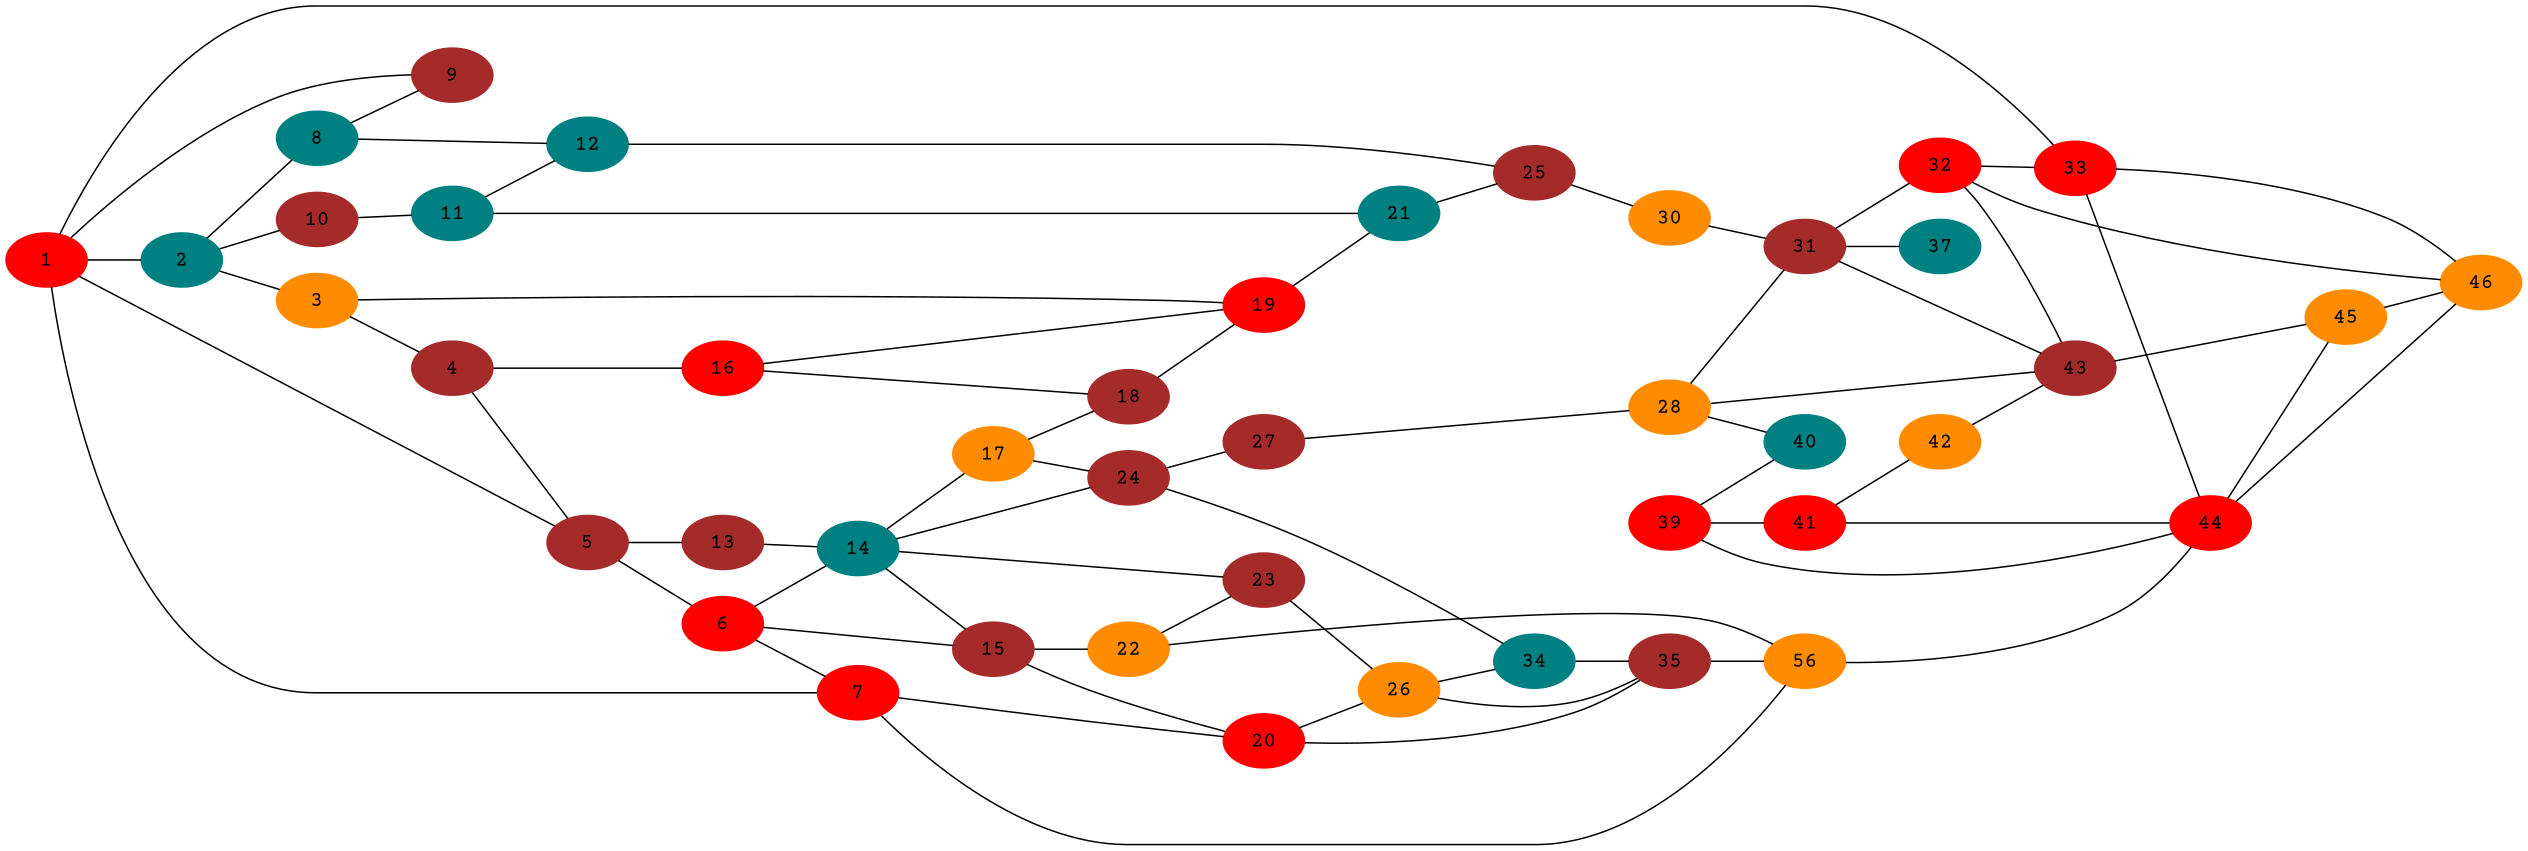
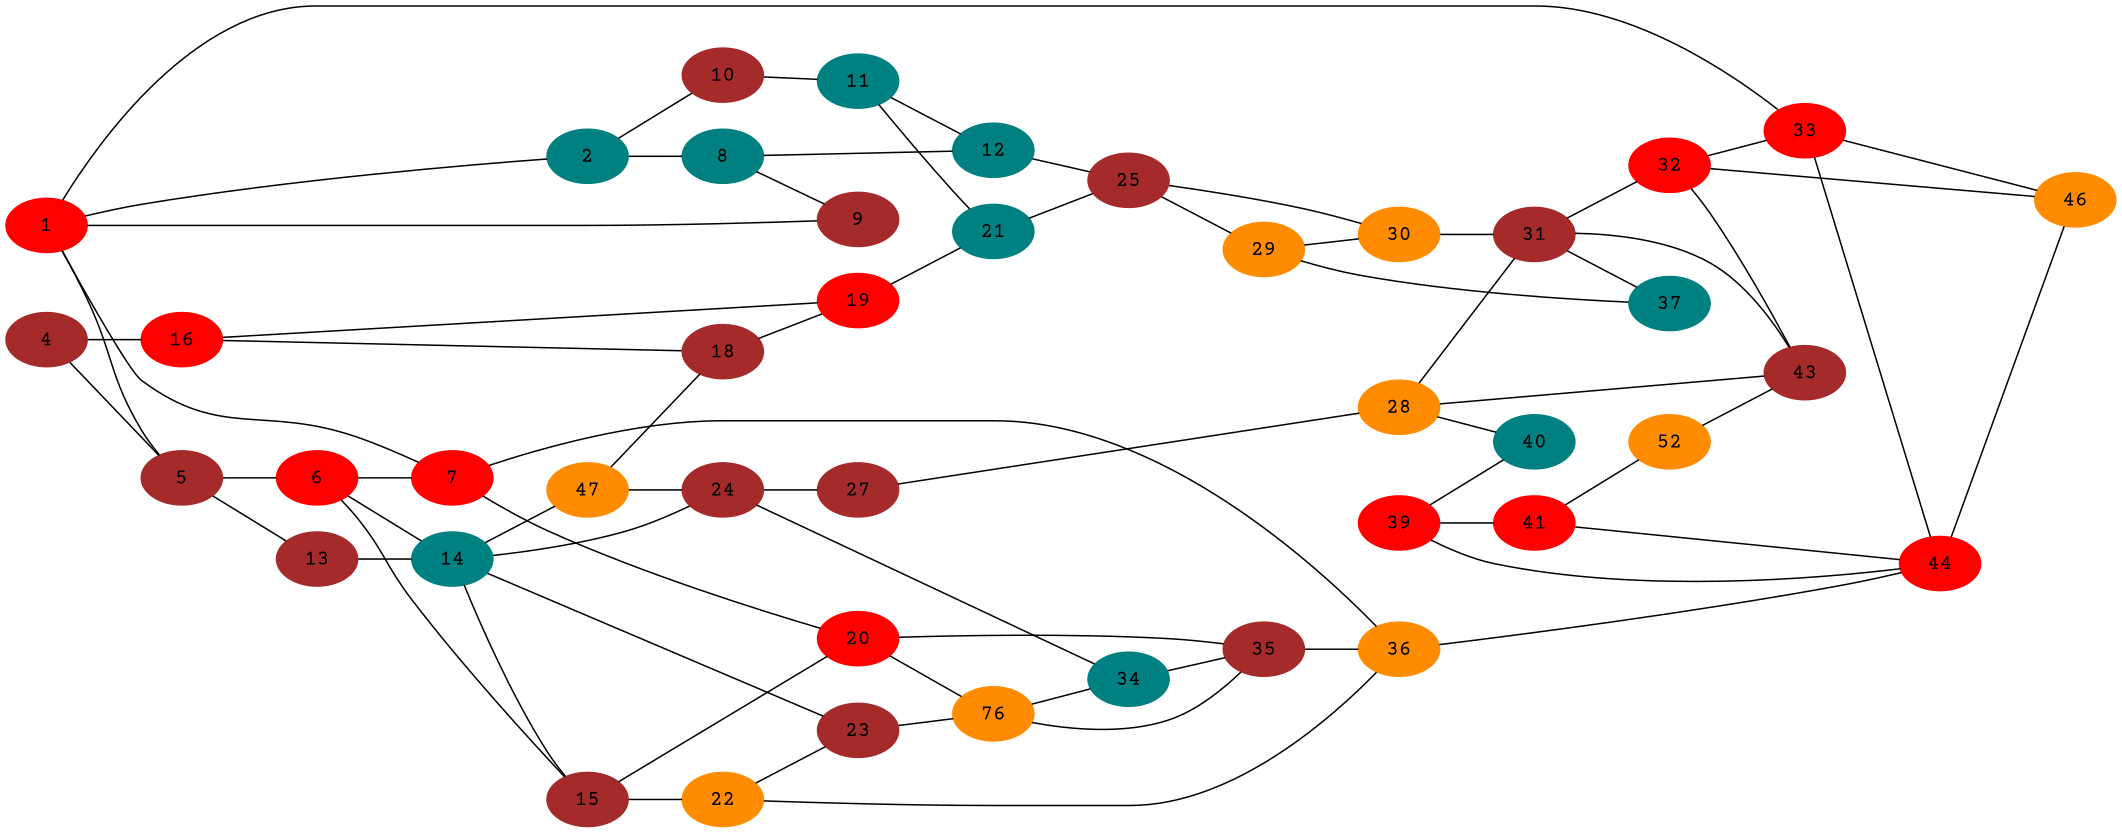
  graph {
    fontname="Courier Prime"
    rankdir=LR
    node [color=brown fontname="Courier Prime" style=filled]
    edge [fontname="Courier Prime" weight=1.0]
    1 [color=red]
    2 [color=teal]
    5
    7 [color=red]
    9
    33 [color=red]
-   3 [color=darkorange]
    8 [color=teal]
    10
    6 [color=red]
    13
    20 [color=red]
-   36 [color=darkorange label=56]
+   36 [color=darkorange]
    46 [color=darkorange]
    44 [color=red]
    4
    19 [color=red]
    12 [color=teal]
    11 [color=teal]
    16 [color=red]
    21 [color=teal]
    18
    14 [color=teal]
    15
-   17 [color=darkorange]
+   17 [color=darkorange label=47]
    23
    24
    22 [color=darkorange]
-   26 [color=darkorange]
+   26 [color=darkorange label=76]
    35
    25
+   29 [color=darkorange]
    30 [color=darkorange]
    27
    34 [color=teal]
    28 [color=darkorange]
    37 [color=teal]
    31
    40 [color=teal]
    43
    32 [color=red]
-   45 [color=darkorange]
    39 [color=red]
    41 [color=red]
-   42 [color=darkorange]
+   42 [color=darkorange label=52]
    1 -- 2
    1 -- 5
    1 -- 7
    1 -- 9
    1 -- 33
-   2 -- 3 [weight=2.0]
    2 -- 8
    2 -- 10
    5 -- 6 [weight=2.0]
    5 -- 13 [weight=2.0]
    7 -- 20
    7 -- 36
    33 -- 46
    33 -- 44
-   3 -- 4
-   3 -- 19
    8 -- 9 [weight=2.0]
    8 -- 12 [weight=2.0]
    10 -- 11 [weight=2.0]
    6 -- 7 [weight=2.0]
    6 -- 14
    6 -- 15
    13 -- 14
    20 -- 26
    20 -- 35
    36 -- 44 [weight=2.0]
    44 -- 46
-   44 -- 45
    4 -- 5
    4 -- 16 [weight=2.0]
    19 -- 21
    12 -- 25 [weight=2.0]
    11 -- 12 [weight=2.0]
    11 -- 21
    16 -- 19
    16 -- 18
    21 -- 25
    18 -- 19
    14 -- 15
    14 -- 17
    14 -- 23
    14 -- 24
    15 -- 20
    15 -- 22 [weight=2.0]
    17 -- 18
    17 -- 24 [weight=2.0]
    23 -- 26
    24 -- 27 [weight=2.0]
    24 -- 34
    22 -- 36
    22 -- 23
    26 -- 35
    26 -- 34
    35 -- 36 [weight=2.0]
+   25 -- 29
    25 -- 30
+   29 -- 30
+   29 -- 37
    30 -- 31
    27 -- 28
    34 -- 35
    28 -- 31
    28 -- 40
    28 -- 43
    31 -- 37
    31 -- 43
    31 -- 32
-   43 -- 45
    32 -- 33
    32 -- 46 [weight=2.0]
    32 -- 43
-   45 -- 46 [weight=2.0]
    39 -- 44
    39 -- 40 [weight=2.0]
    39 -- 41 [weight=2.0]
    41 -- 44
    41 -- 42
    42 -- 43 [weight=2.0]
  }
